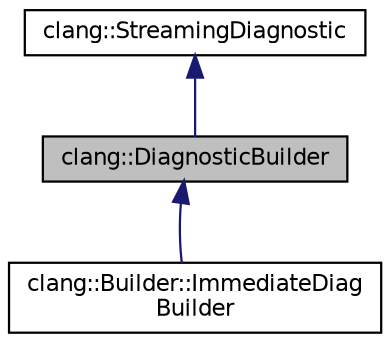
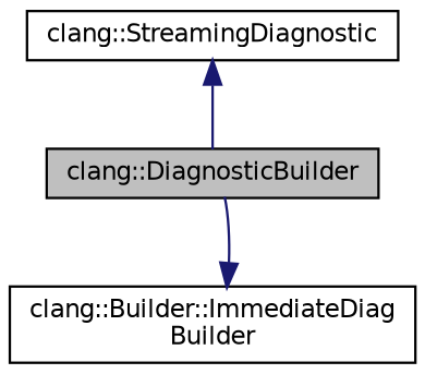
  digraph {
    node [color=black fontname=Helvetica fontsize=10 shape=record]
    edge [color=midnightblue dir=back fontname=Helvetica fontsize=10 labelfontname=Helvetica labelfontsize=10 style=solid]
    n1 [fillcolor=grey75 fontcolor=black height=0.2 label="clang::DiagnosticBuilder" style=filled width=0.4]
    n2 [height=0.2 label="clang::Builder::ImmediateDiag\lBuilder" width=0.4]
    n3 [height=0.2 label="clang::StreamingDiagnostic" width=0.4]
-   n1 -> n2
+   n2 -> n1
    n3 -> n1
  }
